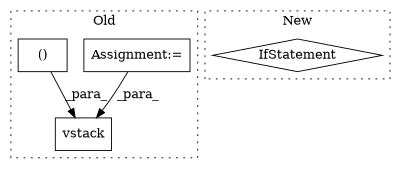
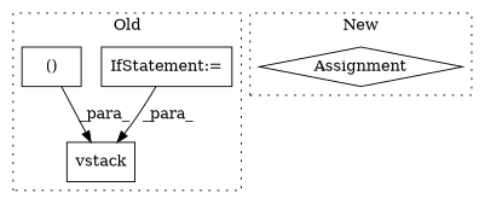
  digraph {
    node [shape=box]
    n1 [a=32 l="16,2" label=vstack s="5510,5548"]
-   n2 [a=7 l=1 label="Assignment:=" s=5503]
+   n2 [a=7 l=1 label="IfStatement:=" s=5503]
    n3 [a=106 l=22 label="()" s=5526]
-   n4 [a=25 l=36 label=IfStatement s=5955 shape=diamond]
+   n4 [a=25 l=36 label=Assignment s=5955 shape=diamond]
    subgraph cluster_1 {
      label=Old
      style=dotted
      n1
      n2
      n3
    }
    subgraph cluster_2 {
      label=New
      style=dotted
      n4
    }
    n2 -> n1 [label=_para_]
    n3 -> n1 [label=_para_]
  }
